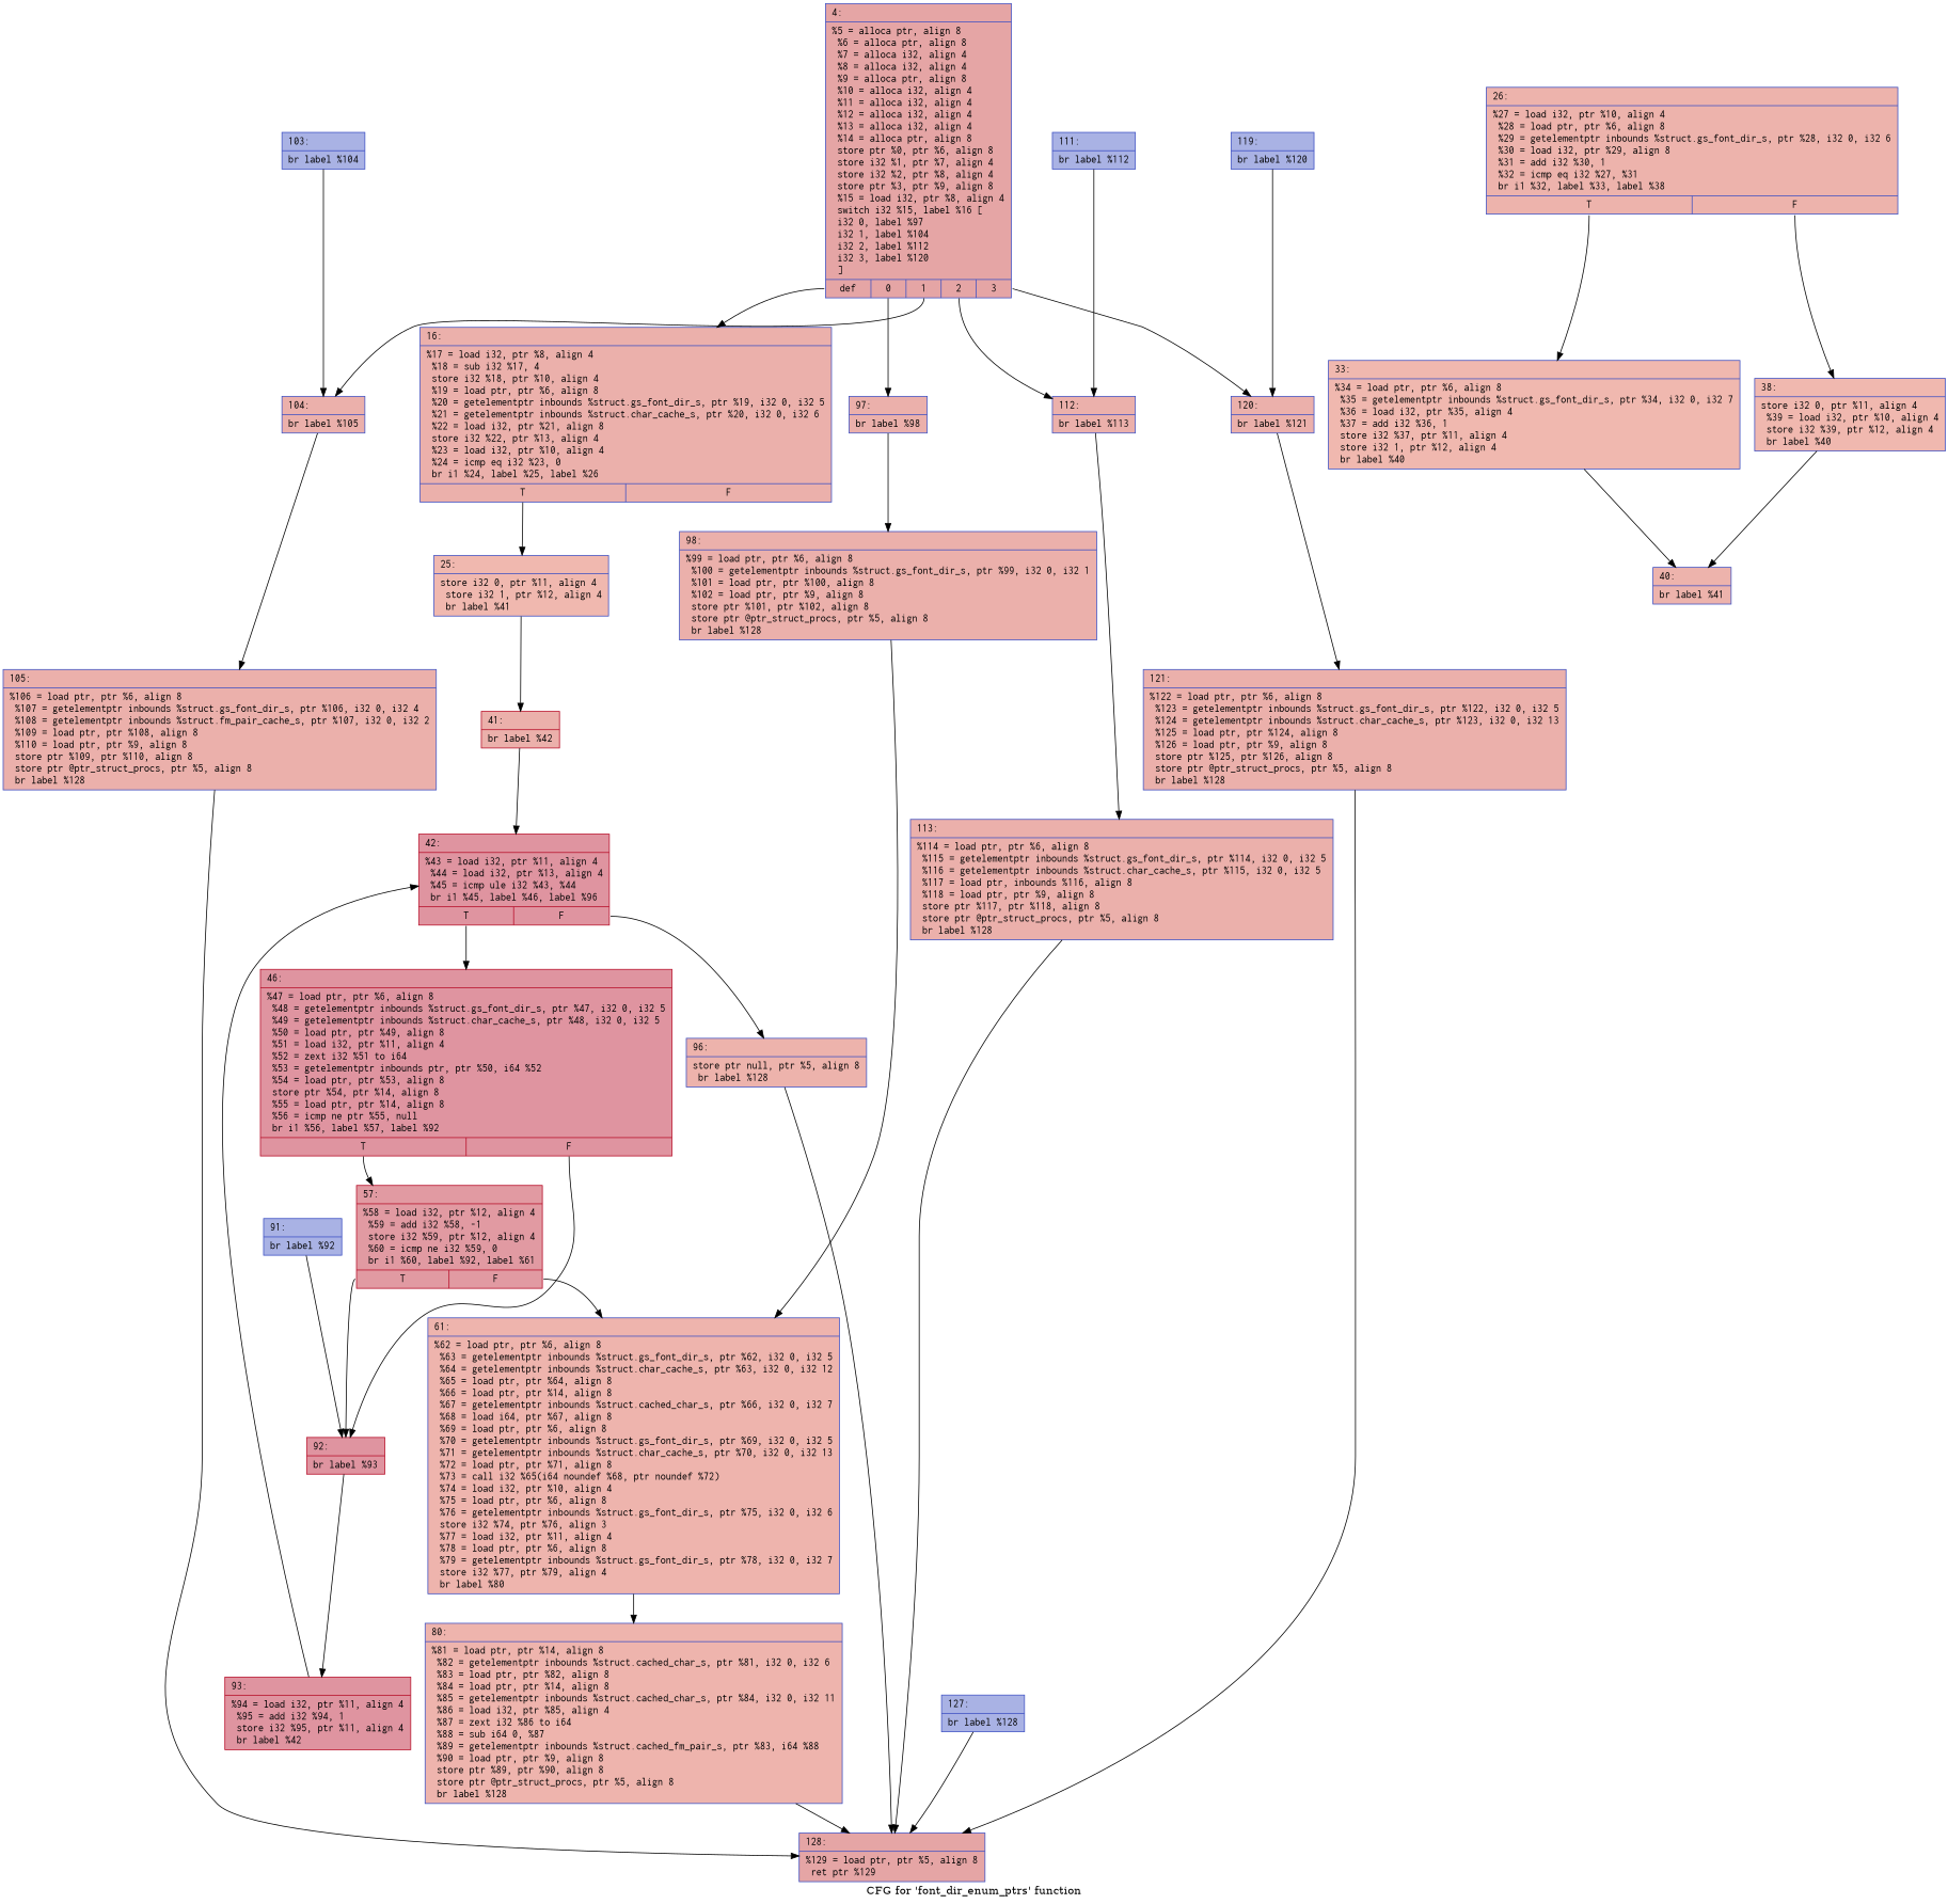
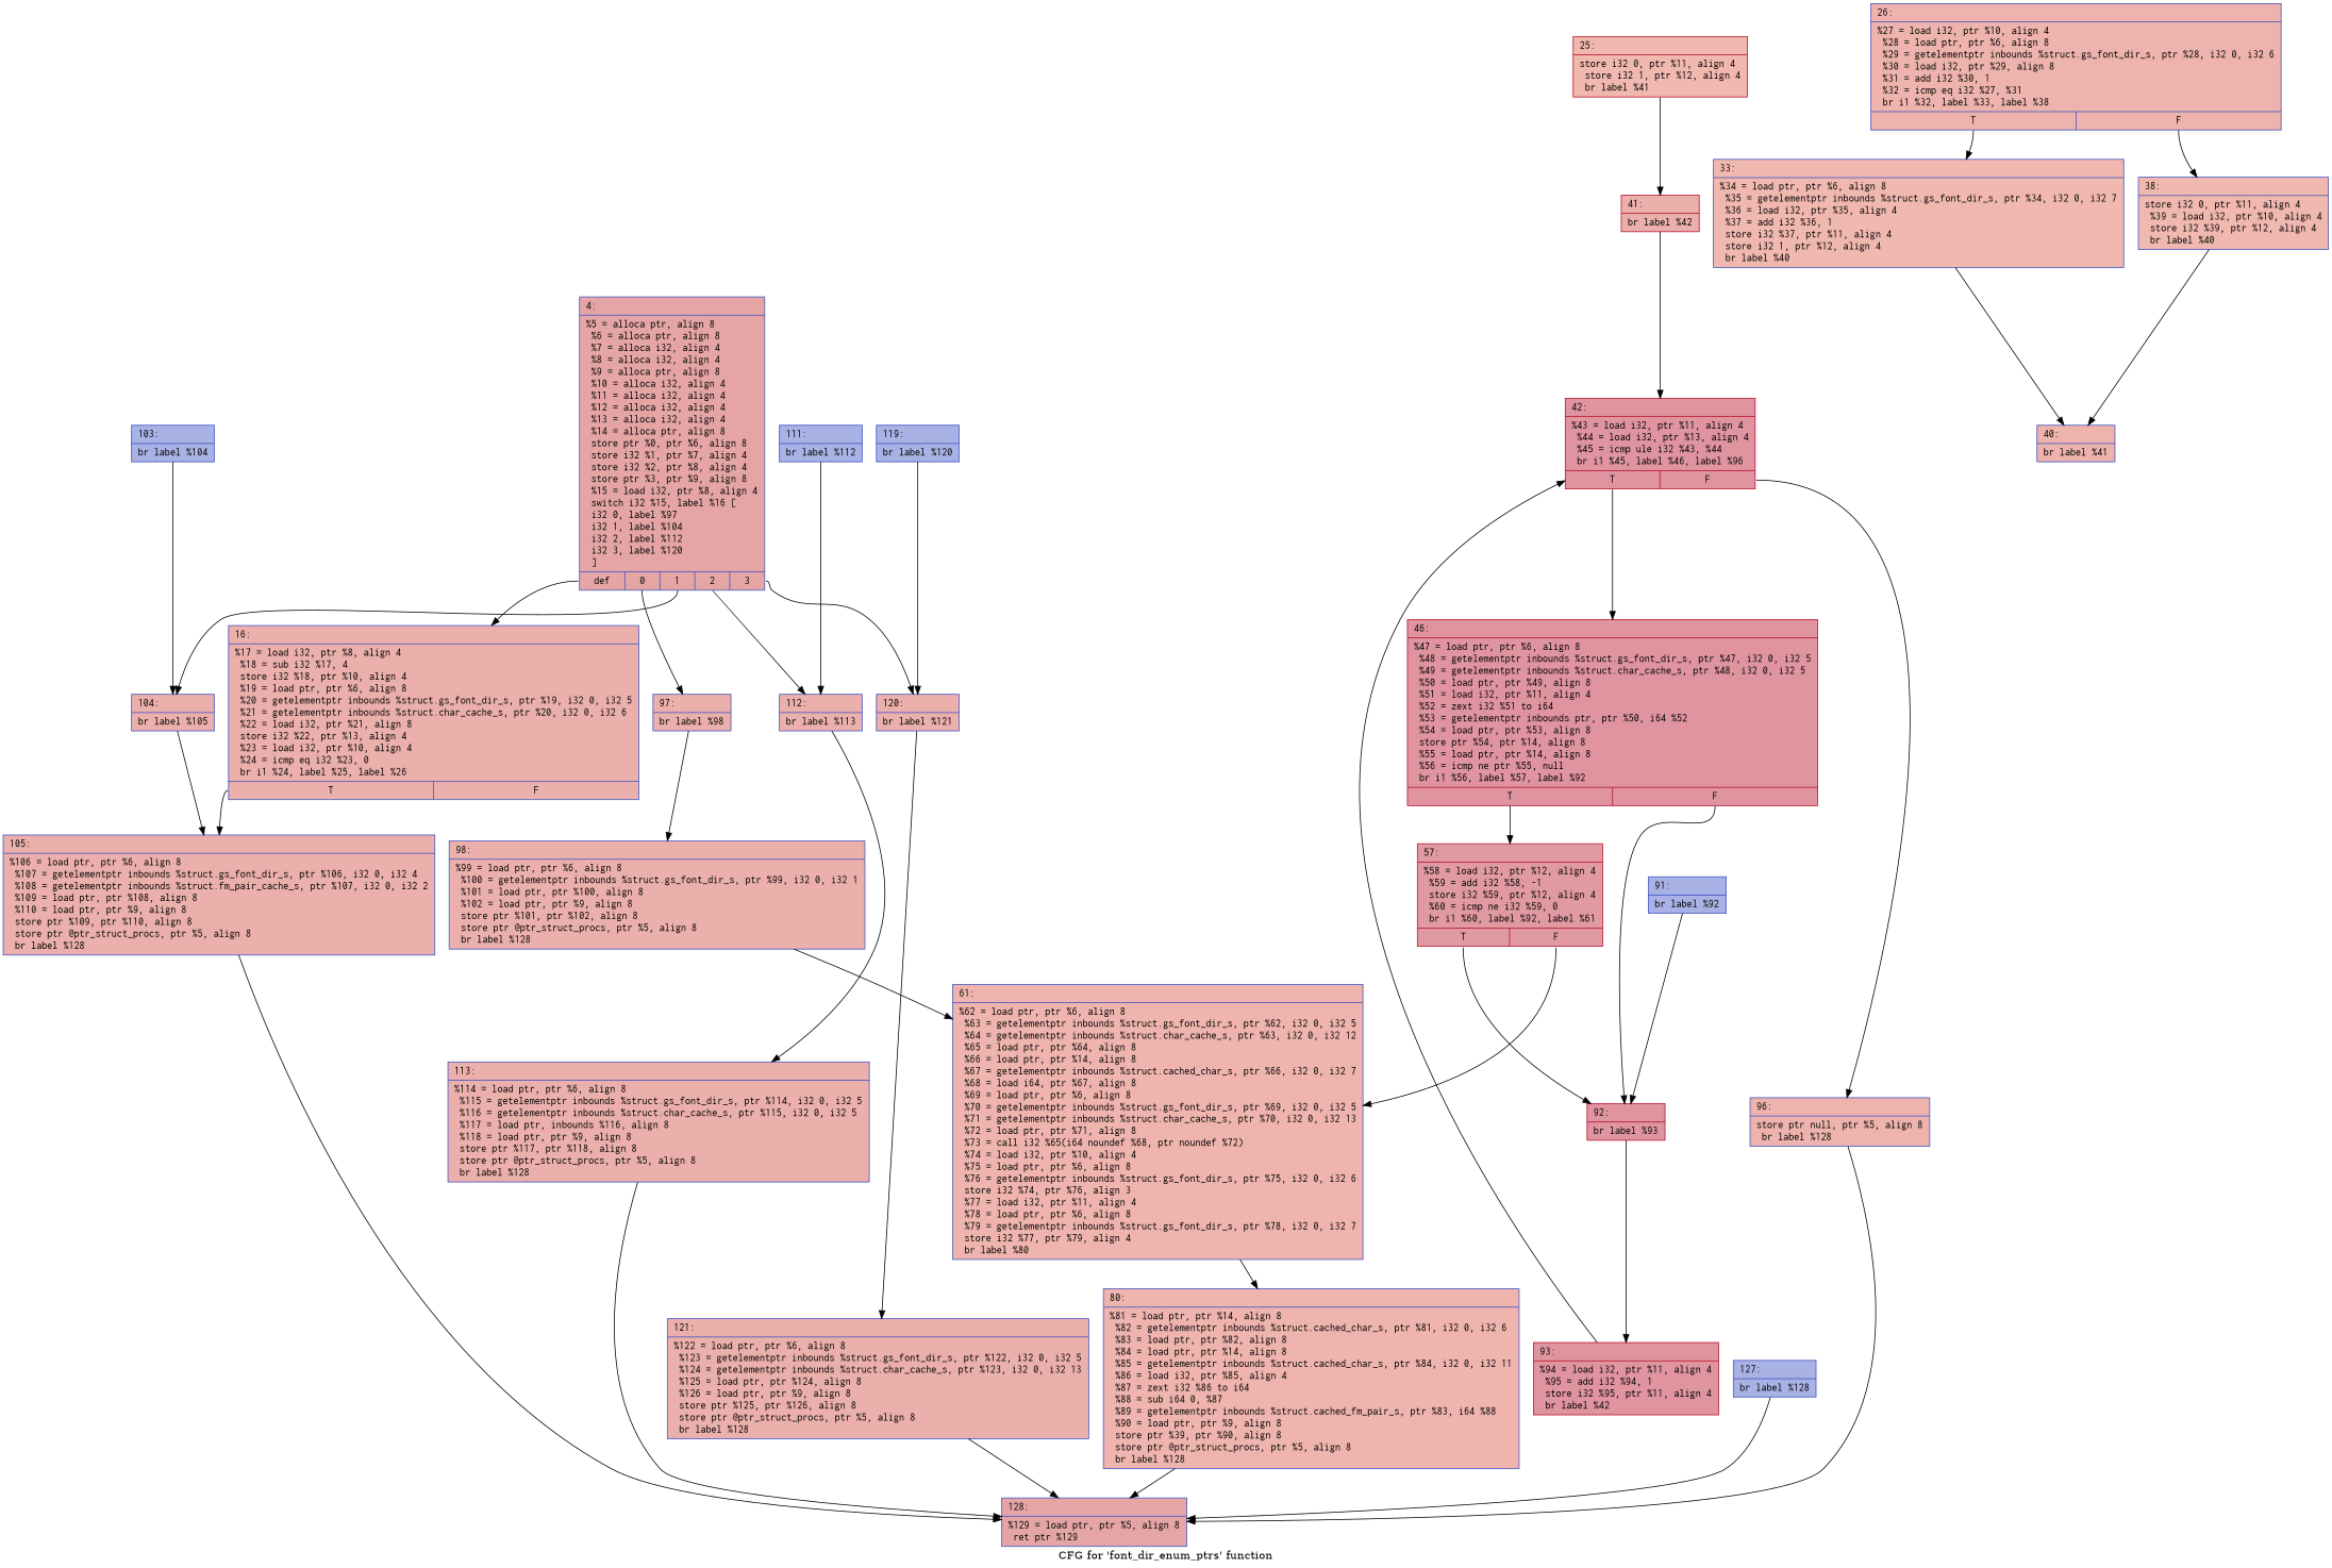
  digraph {
    label="CFG for 'font_dir_enum_ptrs' function"
    node [color="#3d50c3ff" fillcolor="#d24b4070" fontname=Courier shape=record style=filled]
    n1 [fillcolor="#c5333470" label="{4:\l|  %5 = alloca ptr, align 8\l  %6 = alloca ptr, align 8\l  %7 = alloca i32, align 4\l  %8 = alloca i32, align 4\l  %9 = alloca ptr, align 8\l  %10 = alloca i32, align 4\l  %11 = alloca i32, align 4\l  %12 = alloca i32, align 4\l  %13 = alloca i32, align 4\l  %14 = alloca ptr, align 8\l  store ptr %0, ptr %6, align 8\l  store i32 %1, ptr %7, align 4\l  store i32 %2, ptr %8, align 4\l  store ptr %3, ptr %9, align 8\l  %15 = load i32, ptr %8, align 4\l  switch i32 %15, label %16 [\l    i32 0, label %97\l    i32 1, label %104\l    i32 2, label %112\l    i32 3, label %120\l  ]\l|{<s0>def|<s1>0|<s2>1|<s3>2|<s4>3}}"]
    n2 [label="{16:\l|  %17 = load i32, ptr %8, align 4\l  %18 = sub i32 %17, 4\l  store i32 %18, ptr %10, align 4\l  %19 = load ptr, ptr %6, align 8\l  %20 = getelementptr inbounds %struct.gs_font_dir_s, ptr %19, i32 0, i32 5\l  %21 = getelementptr inbounds %struct.char_cache_s, ptr %20, i32 0, i32 6\l  %22 = load i32, ptr %21, align 8\l  store i32 %22, ptr %13, align 4\l  %23 = load i32, ptr %10, align 4\l  %24 = icmp eq i32 %23, 0\l  br i1 %24, label %25, label %26\l|{<s0>T|<s1>F}}"]
    n3 [label="{97:\l|  br label %98\l}"]
    n4 [label="{104:\l|  br label %105\l}"]
    n5 [label="{112:\l|  br label %113\l}"]
    n6 [label="{120:\l|  br label %121\l}"]
-   n7 [fillcolor="#dc5d4a70" label="{25:\l|  store i32 0, ptr %11, align 4\l  store i32 1, ptr %12, align 4\l  br label %41\l}"]
+   n7 [color="#b70d28ff" fillcolor="#dc5d4a70" label="{25:\l|  store i32 0, ptr %11, align 4\l  store i32 1, ptr %12, align 4\l  br label %41\l}"]
    n8 [label="{98:\l|  %99 = load ptr, ptr %6, align 8\l  %100 = getelementptr inbounds %struct.gs_font_dir_s, ptr %99, i32 0, i32 1\l  %101 = load ptr, ptr %100, align 8\l  %102 = load ptr, ptr %9, align 8\l  store ptr %101, ptr %102, align 8\l  store ptr @ptr_struct_procs, ptr %5, align 8\l  br label %128\l}"]
    n9 [label="{105:\l|  %106 = load ptr, ptr %6, align 8\l  %107 = getelementptr inbounds %struct.gs_font_dir_s, ptr %106, i32 0, i32 4\l  %108 = getelementptr inbounds %struct.fm_pair_cache_s, ptr %107, i32 0, i32 2\l  %109 = load ptr, ptr %108, align 8\l  %110 = load ptr, ptr %9, align 8\l  store ptr %109, ptr %110, align 8\l  store ptr @ptr_struct_procs, ptr %5, align 8\l  br label %128\l}"]
    n10 [label="{113:\l|  %114 = load ptr, ptr %6, align 8\l  %115 = getelementptr inbounds %struct.gs_font_dir_s, ptr %114, i32 0, i32 5\l  %116 = getelementptr inbounds %struct.char_cache_s, ptr %115, i32 0, i32 5\l  %117 = load ptr, inbounds %116, align 8\l  %118 = load ptr, ptr %9, align 8\l  store ptr %117, ptr %118, align 8\l  store ptr @ptr_struct_procs, ptr %5, align 8\l  br label %128\l}"]
    n11 [label="{121:\l|  %122 = load ptr, ptr %6, align 8\l  %123 = getelementptr inbounds %struct.gs_font_dir_s, ptr %122, i32 0, i32 5\l  %124 = getelementptr inbounds %struct.char_cache_s, ptr %123, i32 0, i32 13\l  %125 = load ptr, ptr %124, align 8\l  %126 = load ptr, ptr %9, align 8\l  store ptr %125, ptr %126, align 8\l  store ptr @ptr_struct_procs, ptr %5, align 8\l  br label %128\l}"]
    n12 [color="#b70d28ff" label="{41:\l|  br label %42\l}"]
    n13 [fillcolor="#d6524470" label="{26:\l|  %27 = load i32, ptr %10, align 4\l  %28 = load ptr, ptr %6, align 8\l  %29 = getelementptr inbounds %struct.gs_font_dir_s, ptr %28, i32 0, i32 6\l  %30 = load i32, ptr %29, align 8\l  %31 = add i32 %30, 1\l  %32 = icmp eq i32 %27, %31\l  br i1 %32, label %33, label %38\l|{<s0>T|<s1>F}}"]
    n14 [fillcolor="#dc5d4a70" label="{33:\l|  %34 = load ptr, ptr %6, align 8\l  %35 = getelementptr inbounds %struct.gs_font_dir_s, ptr %34, i32 0, i32 7\l  %36 = load i32, ptr %35, align 4\l  %37 = add i32 %36, 1\l  store i32 %37, ptr %11, align 4\l  store i32 1, ptr %12, align 4\l  br label %40\l}"]
    n15 [fillcolor="#dc5d4a70" label="{38:\l|  store i32 0, ptr %11, align 4\l  %39 = load i32, ptr %10, align 4\l  store i32 %39, ptr %12, align 4\l  br label %40\l}"]
    n16 [fillcolor="#d8564670" label="{61:\l|  %62 = load ptr, ptr %6, align 8\l  %63 = getelementptr inbounds %struct.gs_font_dir_s, ptr %62, i32 0, i32 5\l  %64 = getelementptr inbounds %struct.char_cache_s, ptr %63, i32 0, i32 12\l  %65 = load ptr, ptr %64, align 8\l  %66 = load ptr, ptr %14, align 8\l  %67 = getelementptr inbounds %struct.cached_char_s, ptr %66, i32 0, i32 7\l  %68 = load i64, ptr %67, align 8\l  %69 = load ptr, ptr %6, align 8\l  %70 = getelementptr inbounds %struct.gs_font_dir_s, ptr %69, i32 0, i32 5\l  %71 = getelementptr inbounds %struct.char_cache_s, ptr %70, i32 0, i32 13\l  %72 = load ptr, ptr %71, align 8\l  %73 = call i32 %65(i64 noundef %68, ptr noundef %72)\l  %74 = load i32, ptr %10, align 4\l  %75 = load ptr, ptr %6, align 8\l  %76 = getelementptr inbounds %struct.gs_font_dir_s, ptr %75, i32 0, i32 6\l  store i32 %74, ptr %76, align 3\l  %77 = load i32, ptr %11, align 4\l  %78 = load ptr, ptr %6, align 8\l  %79 = getelementptr inbounds %struct.gs_font_dir_s, ptr %78, i32 0, i32 7\l  store i32 %77, ptr %79, align 4\l  br label %80\l}"]
    n17 [fillcolor="#c5333470" label="{128:\l|  %129 = load ptr, ptr %5, align 8\l  ret ptr %129\l}"]
    n18 [color="#b70d28ff" fillcolor="#b70d2870" label="{42:\l|  %43 = load i32, ptr %11, align 4\l  %44 = load i32, ptr %13, align 4\l  %45 = icmp ule i32 %43, %44\l  br i1 %45, label %46, label %96\l|{<s0>T|<s1>F}}"]
    n19 [fillcolor="#d6524470" label="{40:\l|  br label %41\l}"]
    n20 [color="#b70d28ff" fillcolor="#b70d2870" label="{46:\l|  %47 = load ptr, ptr %6, align 8\l  %48 = getelementptr inbounds %struct.gs_font_dir_s, ptr %47, i32 0, i32 5\l  %49 = getelementptr inbounds %struct.char_cache_s, ptr %48, i32 0, i32 5\l  %50 = load ptr, ptr %49, align 8\l  %51 = load i32, ptr %11, align 4\l  %52 = zext i32 %51 to i64\l  %53 = getelementptr inbounds ptr, ptr %50, i64 %52\l  %54 = load ptr, ptr %53, align 8\l  store ptr %54, ptr %14, align 8\l  %55 = load ptr, ptr %14, align 8\l  %56 = icmp ne ptr %55, null\l  br i1 %56, label %57, label %92\l|{<s0>T|<s1>F}}"]
    n21 [fillcolor="#d6524470" label="{96:\l|  store ptr null, ptr %5, align 8\l  br label %128\l}"]
    n22 [color="#b70d28ff" fillcolor="#bb1b2c70" label="{57:\l|  %58 = load i32, ptr %12, align 4\l  %59 = add i32 %58, -1\l  store i32 %59, ptr %12, align 4\l  %60 = icmp ne i32 %59, 0\l  br i1 %60, label %92, label %61\l|{<s0>T|<s1>F}}"]
    n23 [color="#b70d28ff" fillcolor="#b70d2870" label="{92:\l|  br label %93\l}"]
    n24 [color="#b70d28ff" fillcolor="#b70d2870" label="{93:\l|  %94 = load i32, ptr %11, align 4\l  %95 = add i32 %94, 1\l  store i32 %95, ptr %11, align 4\l  br label %42\l}"]
-   n25 [fillcolor="#d8564670" label="{80:\l|  %81 = load ptr, ptr %14, align 8\l  %82 = getelementptr inbounds %struct.cached_char_s, ptr %81, i32 0, i32 6\l  %83 = load ptr, ptr %82, align 8\l  %84 = load ptr, ptr %14, align 8\l  %85 = getelementptr inbounds %struct.cached_char_s, ptr %84, i32 0, i32 11\l  %86 = load i32, ptr %85, align 4\l  %87 = zext i32 %86 to i64\l  %88 = sub i64 0, %87\l  %89 = getelementptr inbounds %struct.cached_fm_pair_s, ptr %83, i64 %88\l  %90 = load ptr, ptr %9, align 8\l  store ptr %89, ptr %90, align 8\l  store ptr @ptr_struct_procs, ptr %5, align 8\l  br label %128\l}"]
+   n25 [fillcolor="#d8564670" label="{80:\l|  %81 = load ptr, ptr %14, align 8\l  %82 = getelementptr inbounds %struct.cached_char_s, ptr %81, i32 0, i32 6\l  %83 = load ptr, ptr %82, align 8\l  %84 = load ptr, ptr %14, align 8\l  %85 = getelementptr inbounds %struct.cached_char_s, ptr %84, i32 0, i32 11\l  %86 = load i32, ptr %85, align 4\l  %87 = zext i32 %86 to i64\l  %88 = sub i64 0, %87\l  %89 = getelementptr inbounds %struct.cached_fm_pair_s, ptr %83, i64 %88\l  %90 = load ptr, ptr %9, align 8\l  store ptr %39, ptr %90, align 8\l  store ptr @ptr_struct_procs, ptr %5, align 8\l  br label %128\l}"]
    n26 [fillcolor="#3d50c370" label="{91:\l|  br label %92\l}"]
    n27 [fillcolor="#3d50c370" label="{103:\l|  br label %104\l}"]
    n28 [fillcolor="#3d50c370" label="{111:\l|  br label %112\l}"]
    n29 [fillcolor="#3d50c370" label="{119:\l|  br label %120\l}"]
    n30 [fillcolor="#3d50c370" label="{127:\l|  br label %128\l}"]
    n1 -> n2 [tailport=s0]
    n1 -> n3 [tailport=s1]
    n1 -> n4 [tailport=s2]
    n1 -> n5 [tailport=s3]
    n1 -> n6 [tailport=s4]
-   n2 -> n7 [tailport=s0]
+   n2 -> n9 [tailport=s0]
    n3 -> n8
    n4 -> n9
    n5 -> n10
    n6 -> n11
    n7 -> n12
    n8 -> n16
    n9 -> n17
    n10 -> n17
    n11 -> n17
    n12 -> n18
    n13 -> n14 [tailport=s0]
    n13 -> n15 [tailport=s1]
    n14 -> n19
    n15 -> n19
    n16 -> n25
    n18 -> n20 [tailport=s0]
    n18 -> n21 [tailport=s1]
    n20 -> n22 [tailport=s0]
    n20 -> n23 [tailport=s1]
    n21 -> n17
    n22 -> n16 [tailport=s1]
    n22 -> n23 [tailport=s0]
    n23 -> n24
    n24 -> n18
    n25 -> n17
    n26 -> n23
    n27 -> n4
    n28 -> n5
    n29 -> n6
    n30 -> n17
  }
